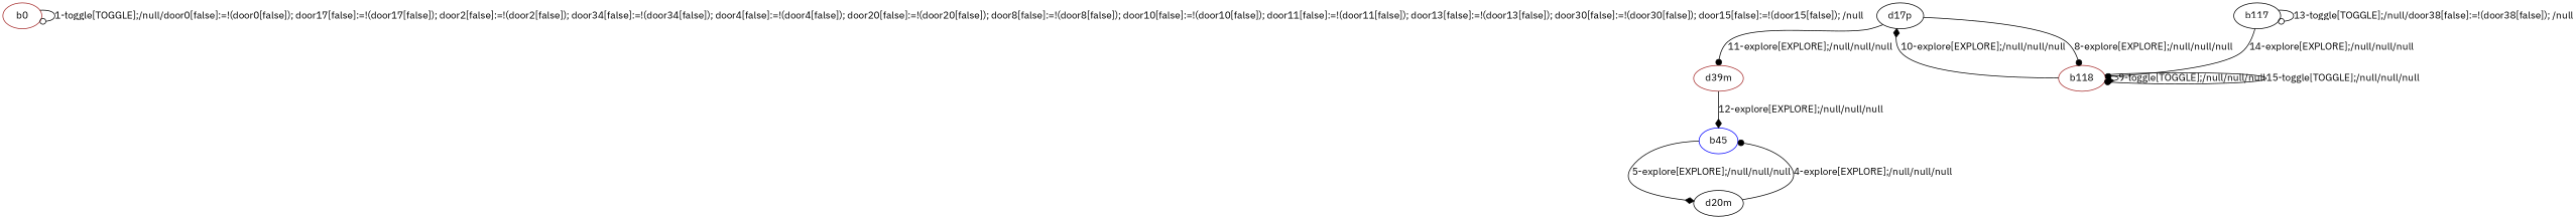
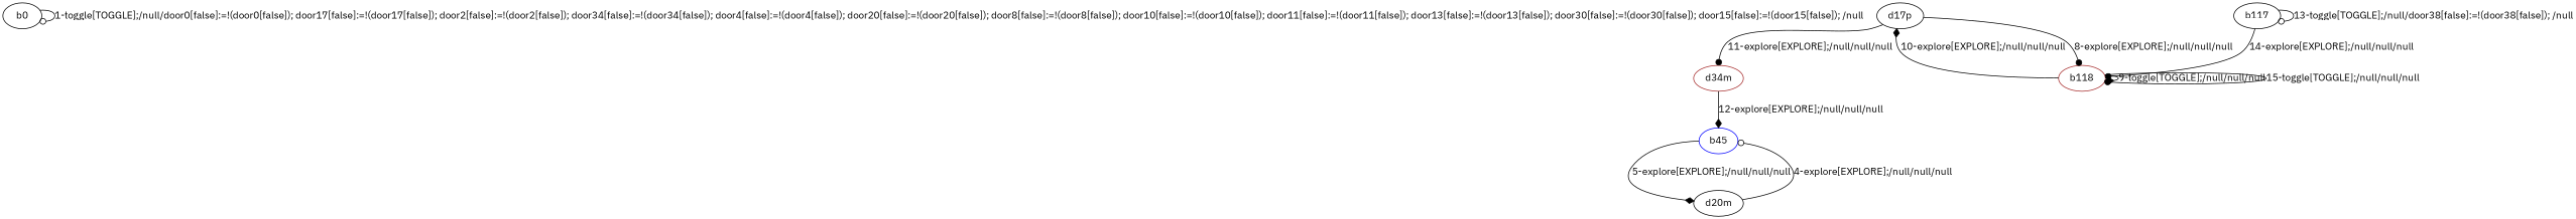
  digraph {
    fontname="IBM Plex Sans"
    node [color=black fontname="IBM Plex Sans"]
    edge [arrowhead=diamond fontname="IBM Plex Sans"]
-   b0 [color=brown]
+   b0
    b45 [color=blue]
    d20m
    b118 [color=brown]
    d17p
-   d34m [color=brown label=d39m]
+   d34m [color=brown]
    b117
    b0 -> b0 [arrowhead=odot label="1-toggle[TOGGLE];/null/door0[false]:=!(door0[false]); door17[false]:=!(door17[false]); door2[false]:=!(door2[false]); door34[false]:=!(door34[false]); door4[false]:=!(door4[false]); door20[false]:=!(door20[false]); door8[false]:=!(door8[false]); door10[false]:=!(door10[false]); door11[false]:=!(door11[false]); door13[false]:=!(door13[false]); door30[false]:=!(door30[false]); door15[false]:=!(door15[false]); /null"]
    b45 -> d20m [label="5-explore[EXPLORE];/null/null/null"]
-   d20m -> b45 [arrowhead=dot label="4-explore[EXPLORE];/null/null/null"]
+   d20m -> b45 [arrowhead=odot label="4-explore[EXPLORE];/null/null/null"]
    b118 -> b118 [label="9-toggle[TOGGLE];/null/null/null"]
    b118 -> b118 [arrowhead=dot label="15-toggle[TOGGLE];/null/null/null"]
    b118 -> d17p [label="10-explore[EXPLORE];/null/null/null"]
    d17p -> b118 [arrowhead=dot label="8-explore[EXPLORE];/null/null/null"]
    d17p -> d34m [arrowhead=dot label="11-explore[EXPLORE];/null/null/null"]
    d34m -> b45 [label="12-explore[EXPLORE];/null/null/null"]
    b117 -> b118 [arrowhead=dot label="14-explore[EXPLORE];/null/null/null"]
    b117 -> b117 [arrowhead=odot label="13-toggle[TOGGLE];/null/door38[false]:=!(door38[false]); /null"]
  }
